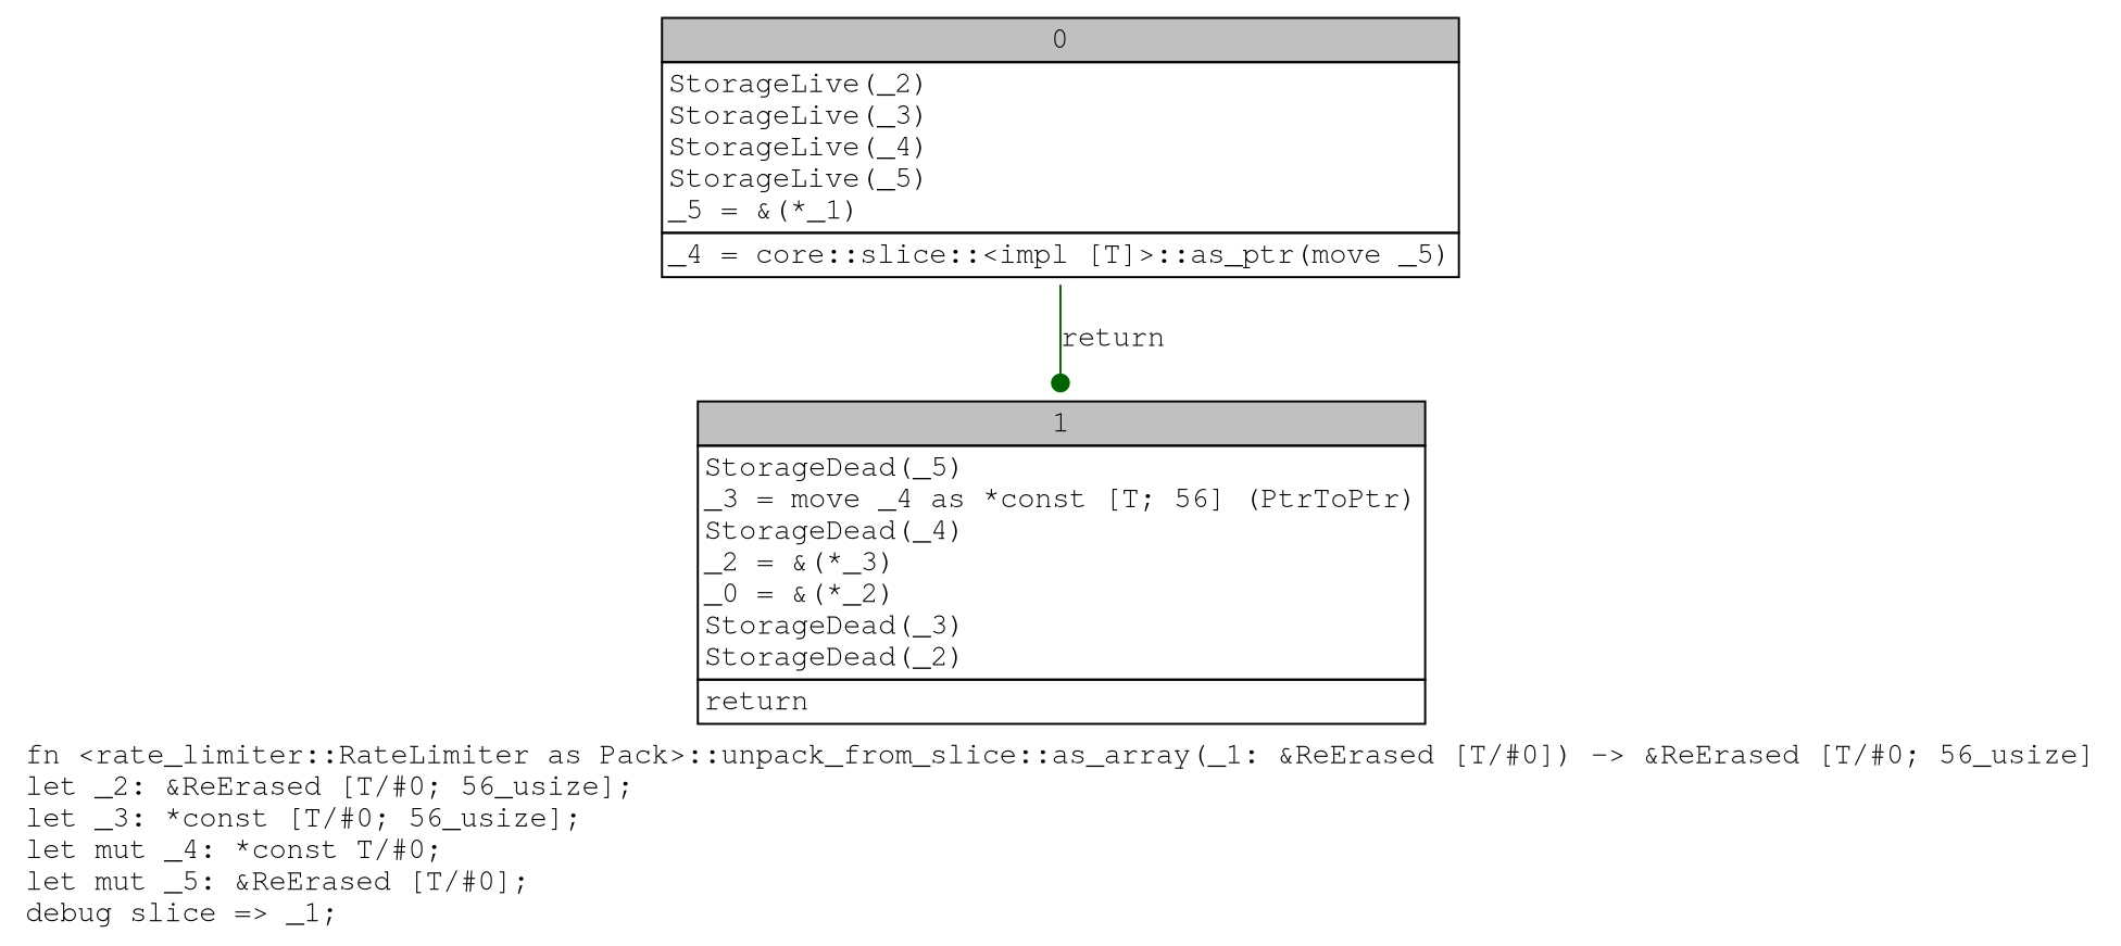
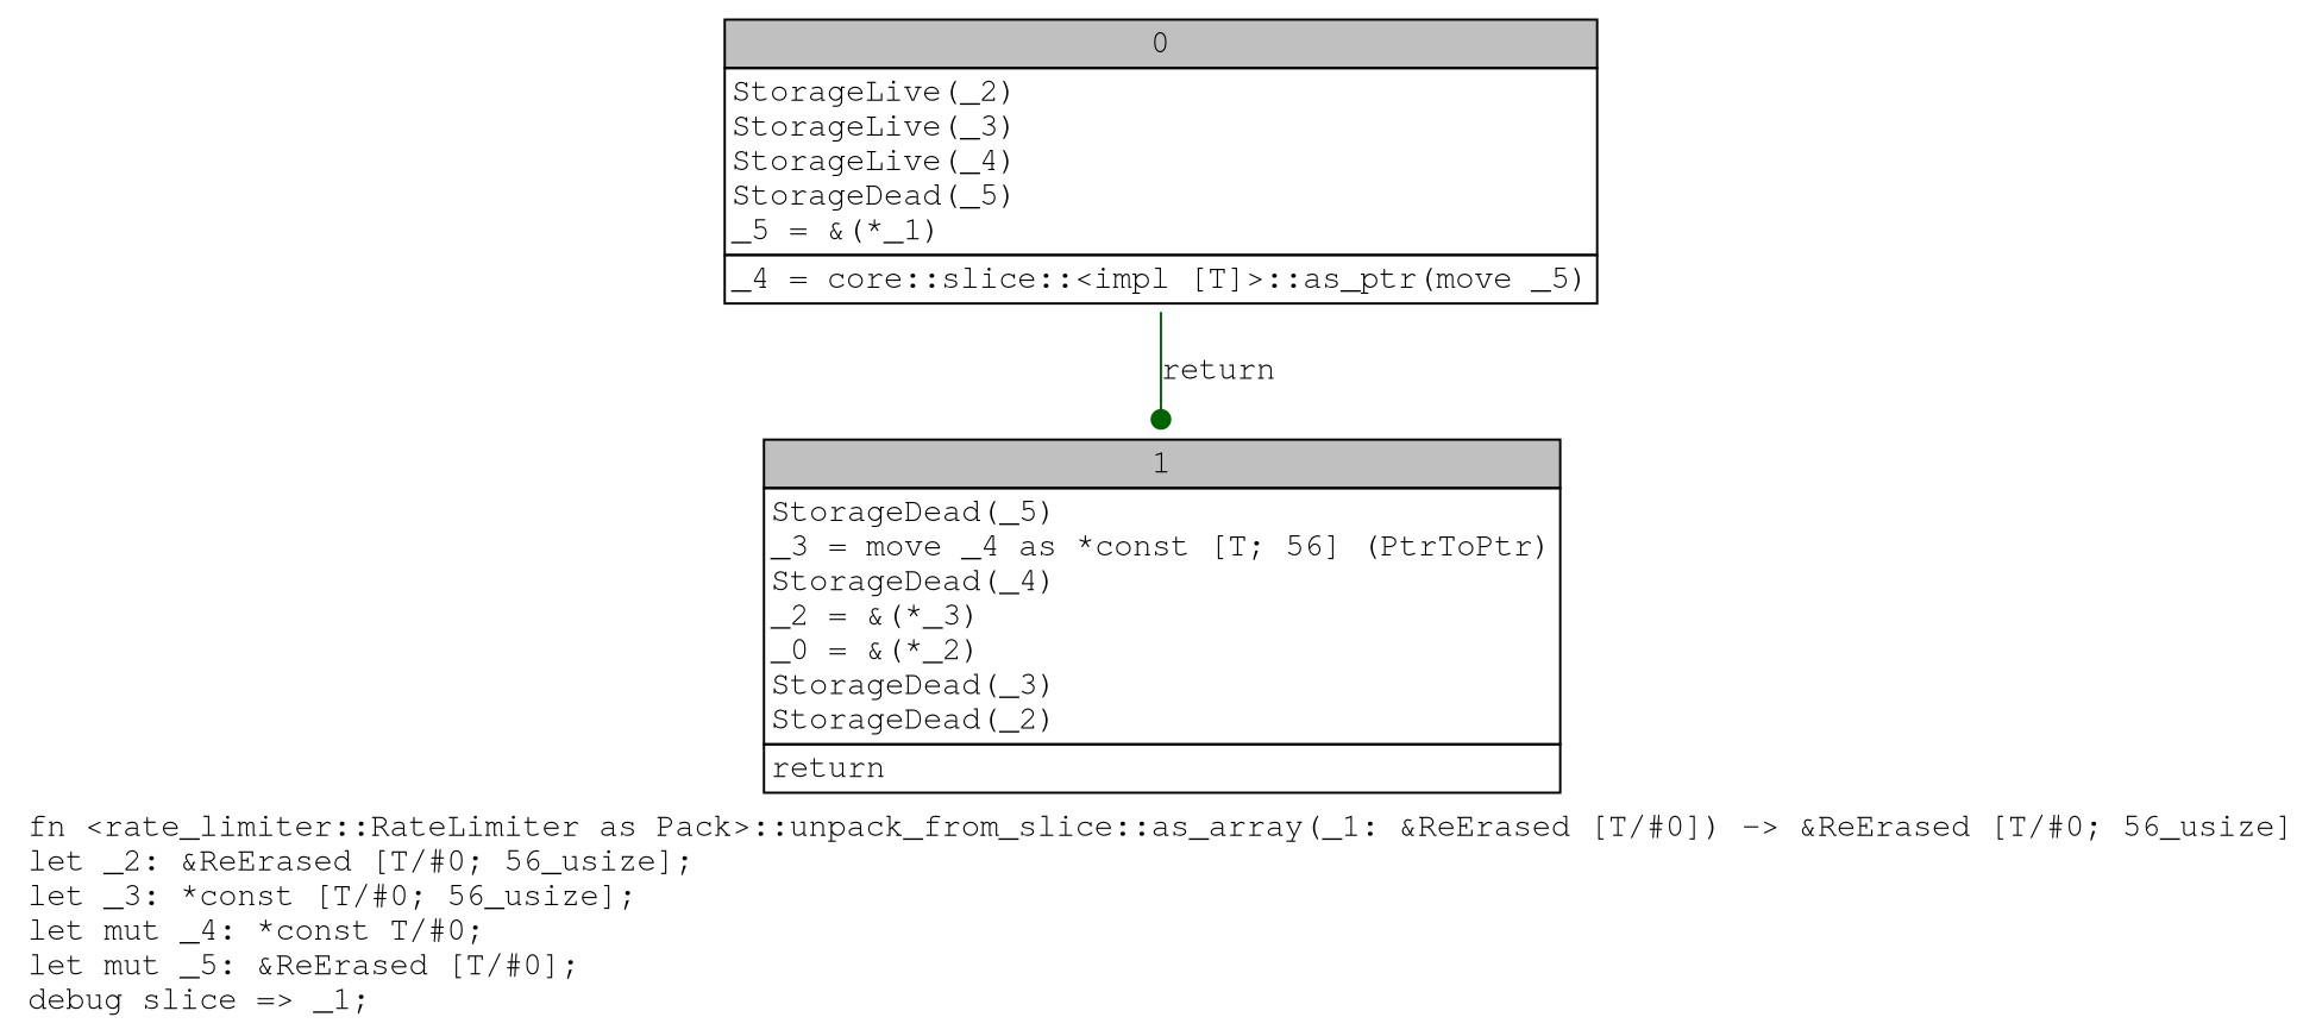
  digraph {
    fontname="Courier, monospace"
    label=<fn &lt;rate_limiter::RateLimiter as Pack&gt;::unpack_from_slice::as_array(_1: &amp;ReErased [T/#0]) -&gt; &amp;ReErased [T/#0; 56_usize]<br align="left"/>let _2: &amp;ReErased [T/#0; 56_usize];<br align="left"/>let _3: *const [T/#0; 56_usize];<br align="left"/>let mut _4: *const T/#0;<br align="left"/>let mut _5: &amp;ReErased [T/#0];<br align="left"/>debug slice =&gt; _1;<br align="left"/>>
    node [fontname="Courier, monospace" shape=none]
-   n1 [label=<<table border="0" cellborder="1" cellspacing="0"><tr><td bgcolor="gray" align="center" colspan="1">0</td></tr><tr><td align="left" balign="left">StorageLive(_2)<br/>StorageLive(_3)<br/>StorageLive(_4)<br/>StorageLive(_5)<br/>_5 = &amp;(*_1)<br/></td></tr><tr><td align="left">_4 = core::slice::&lt;impl [T]&gt;::as_ptr(move _5)</td></tr></table>>]
+   n1 [label=<<table border="0" cellborder="1" cellspacing="0"><tr><td bgcolor="gray" align="center" colspan="1">0</td></tr><tr><td align="left" balign="left">StorageLive(_2)<br/>StorageLive(_3)<br/>StorageLive(_4)<br/>StorageDead(_5)<br/>_5 = &amp;(*_1)<br/></td></tr><tr><td align="left">_4 = core::slice::&lt;impl [T]&gt;::as_ptr(move _5)</td></tr></table>>]
    n2 [label=<<table border="0" cellborder="1" cellspacing="0"><tr><td bgcolor="gray" align="center" colspan="1">1</td></tr><tr><td align="left" balign="left">StorageDead(_5)<br/>_3 = move _4 as *const [T; 56] (PtrToPtr)<br/>StorageDead(_4)<br/>_2 = &amp;(*_3)<br/>_0 = &amp;(*_2)<br/>StorageDead(_3)<br/>StorageDead(_2)<br/></td></tr><tr><td align="left">return</td></tr></table>>]
    n1 -> n2 [fontname="Courier, monospace" label=return color=darkgreen arrowhead=dot]
  }
